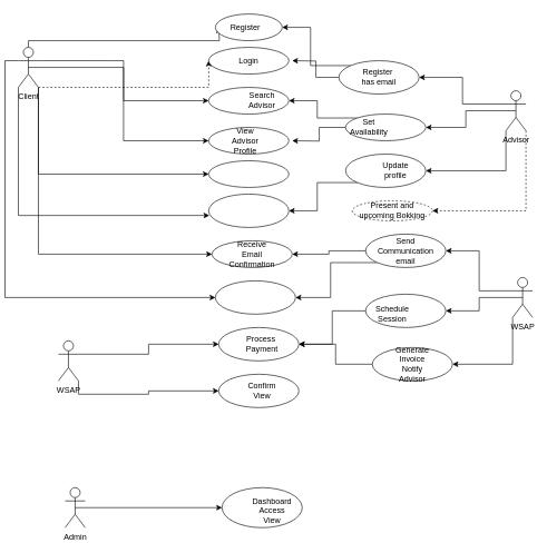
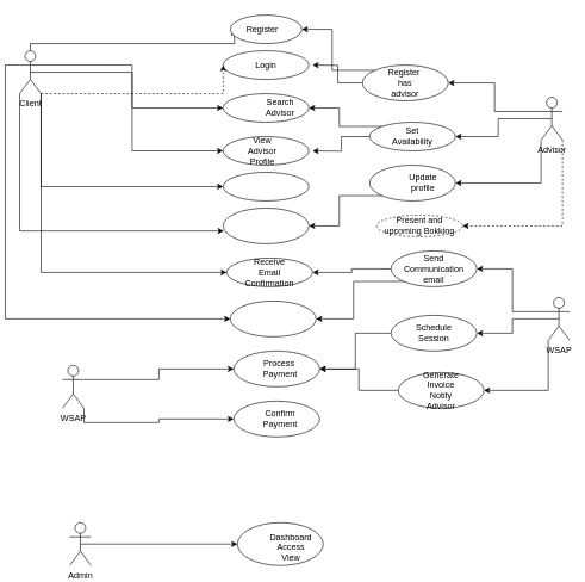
  <mxCell id="0" />
  <mxCell id="1" parent="0" />
  <mxCell id="2" style="edgeStyle=orthogonalEdgeStyle;rounded=0;orthogonalLoop=1;jettySize=auto;html=1;" parent="1" source="9" edge="1"><mxGeometry relative="1" as="geometry"><mxPoint x="320" y="40" as="targetPoint" /><Array as="points"><mxPoint x="35" y="60" /><mxPoint x="321" y="60" /></Array></mxGeometry></mxCell>
  <mxCell id="3" style="edgeStyle=orthogonalEdgeStyle;rounded=0;orthogonalLoop=1;jettySize=auto;html=1;exitX=1;exitY=1;exitDx=0;exitDy=0;exitPerimeter=0;entryX=0;entryY=0.5;entryDx=0;entryDy=0;dashed=1;" parent="1" source="9" target="12" edge="1"><mxGeometry relative="1" as="geometry"><Array as="points"><mxPoint x="305" y="130" /></Array></mxGeometry></mxCell>
  <mxCell id="4" style="edgeStyle=orthogonalEdgeStyle;rounded=0;orthogonalLoop=1;jettySize=auto;html=1;exitX=1;exitY=0.333;exitDx=0;exitDy=0;exitPerimeter=0;entryX=0;entryY=0.5;entryDx=0;entryDy=0;" parent="1" source="9" target="13" edge="1"><mxGeometry relative="1" as="geometry" /></mxCell>
  <mxCell id="5" style="edgeStyle=orthogonalEdgeStyle;rounded=0;orthogonalLoop=1;jettySize=auto;html=1;exitX=0.5;exitY=0.5;exitDx=0;exitDy=0;exitPerimeter=0;entryX=0;entryY=0.5;entryDx=0;entryDy=0;" parent="1" source="9" target="15" edge="1"><mxGeometry relative="1" as="geometry" /></mxCell>
  <mxCell id="6" style="edgeStyle=orthogonalEdgeStyle;rounded=0;orthogonalLoop=1;jettySize=auto;html=1;exitX=1;exitY=1;exitDx=0;exitDy=0;exitPerimeter=0;entryX=0;entryY=0.5;entryDx=0;entryDy=0;" parent="1" source="9" target="16" edge="1"><mxGeometry relative="1" as="geometry" /></mxCell>
  <mxCell id="7" style="edgeStyle=orthogonalEdgeStyle;rounded=0;orthogonalLoop=1;jettySize=auto;html=1;exitX=1;exitY=1;exitDx=0;exitDy=0;exitPerimeter=0;entryX=0;entryY=0.5;entryDx=0;entryDy=0;" parent="1" source="9" target="20" edge="1"><mxGeometry relative="1" as="geometry" /></mxCell>
  <mxCell id="8" style="edgeStyle=orthogonalEdgeStyle;rounded=0;orthogonalLoop=1;jettySize=auto;html=1;exitX=0;exitY=0.333;exitDx=0;exitDy=0;exitPerimeter=0;entryX=0;entryY=0.5;entryDx=0;entryDy=0;" parent="1" source="9" target="22" edge="1"><mxGeometry relative="1" as="geometry" /></mxCell>
  <mxCell id="9" value="Client" style="shape=umlActor;verticalLabelPosition=bottom;verticalAlign=top;html=1;outlineConnect=0;" parent="1" vertex="1"><mxGeometry x="20" y="70" width="30" height="60" as="geometry" /></mxCell>
  <mxCell id="10" value="" style="ellipse;whiteSpace=wrap;html=1;" parent="1" vertex="1"><mxGeometry x="315" y="20" width="100" height="40" as="geometry" /></mxCell>
  <mxCell id="11" value="Register" style="text;html=1;align=center;verticalAlign=middle;whiteSpace=wrap;rounded=0;" parent="1" vertex="1"><mxGeometry x="330" y="25" width="60" height="30" as="geometry" /></mxCell>
  <mxCell id="12" value="Login" style="ellipse;whiteSpace=wrap;html=1;" parent="1" vertex="1"><mxGeometry x="305" y="70" width="120" height="40" as="geometry" /></mxCell>
  <mxCell id="13" value="" style="ellipse;whiteSpace=wrap;html=1;" parent="1" vertex="1"><mxGeometry x="305" y="130" width="120" height="40" as="geometry" /></mxCell>
  <mxCell id="14" value="Search Advisor" style="text;html=1;align=center;verticalAlign=middle;whiteSpace=wrap;rounded=0;" parent="1" vertex="1"><mxGeometry x="355" y="135" width="60" height="30" as="geometry" /></mxCell>
  <mxCell id="15" value="" style="ellipse;whiteSpace=wrap;html=1;" parent="1" vertex="1"><mxGeometry x="305" y="190" width="120" height="40" as="geometry" /></mxCell>
  <mxCell id="16" value="" style="ellipse;whiteSpace=wrap;html=1;" parent="1" vertex="1"><mxGeometry x="305" y="240" width="120" height="40" as="geometry" /></mxCell>
  <mxCell id="17" value="" style="ellipse;whiteSpace=wrap;html=1;" parent="1" vertex="1"><mxGeometry x="305" y="290" width="120" height="50" as="geometry" /></mxCell>
  <mxCell id="18" value="View Advisor Profile" style="text;html=1;align=center;verticalAlign=middle;whiteSpace=wrap;rounded=0;" parent="1" vertex="1"><mxGeometry x="330" y="195" width="60" height="30" as="geometry" /></mxCell>
  <mxCell id="19" style="edgeStyle=orthogonalEdgeStyle;rounded=0;orthogonalLoop=1;jettySize=auto;html=1;exitX=0;exitY=1;exitDx=0;exitDy=0;exitPerimeter=0;entryX=0.008;entryY=0.64;entryDx=0;entryDy=0;entryPerimeter=0;" parent="1" source="9" target="17" edge="1"><mxGeometry relative="1" as="geometry" /></mxCell>
  <mxCell id="20" value="" style="ellipse;whiteSpace=wrap;html=1;" parent="1" vertex="1"><mxGeometry x="310" y="360" width="120" height="40" as="geometry" /></mxCell>
  <mxCell id="21" value="Receive Email Confirmation" style="text;html=1;align=center;verticalAlign=middle;whiteSpace=wrap;rounded=0;" parent="1" vertex="1"><mxGeometry x="340" y="365" width="60" height="30" as="geometry" /></mxCell>
  <mxCell id="22" value="" style="ellipse;whiteSpace=wrap;html=1;" parent="1" vertex="1"><mxGeometry x="315" y="420" width="120" height="50" as="geometry" /></mxCell>
  <mxCell id="23" style="edgeStyle=orthogonalEdgeStyle;rounded=0;orthogonalLoop=1;jettySize=auto;html=1;exitX=0;exitY=0.333;exitDx=0;exitDy=0;exitPerimeter=0;" parent="1" source="27" target="30" edge="1"><mxGeometry relative="1" as="geometry" /></mxCell>
  <mxCell id="24" style="edgeStyle=orthogonalEdgeStyle;rounded=0;orthogonalLoop=1;jettySize=auto;html=1;exitX=0.5;exitY=0.5;exitDx=0;exitDy=0;exitPerimeter=0;entryX=1;entryY=0.5;entryDx=0;entryDy=0;" parent="1" source="27" target="34" edge="1"><mxGeometry relative="1" as="geometry" /></mxCell>
  <mxCell id="25" style="edgeStyle=orthogonalEdgeStyle;rounded=0;orthogonalLoop=1;jettySize=auto;html=1;exitX=0;exitY=1;exitDx=0;exitDy=0;exitPerimeter=0;entryX=1;entryY=0.5;entryDx=0;entryDy=0;" parent="1" source="27" target="37" edge="1"><mxGeometry relative="1" as="geometry" /></mxCell>
  <mxCell id="26" style="edgeStyle=orthogonalEdgeStyle;rounded=0;orthogonalLoop=1;jettySize=auto;html=1;exitX=1;exitY=1;exitDx=0;exitDy=0;exitPerimeter=0;entryX=1;entryY=0.5;entryDx=0;entryDy=0;dashed=1;" parent="1" source="27" target="60" edge="1"><mxGeometry relative="1" as="geometry" /></mxCell>
  <mxCell id="27" value="Advisor" style="shape=umlActor;verticalLabelPosition=bottom;verticalAlign=top;html=1;outlineConnect=0;" parent="1" vertex="1"><mxGeometry x="750" y="135" width="30" height="60" as="geometry" /></mxCell>
  <mxCell id="28" style="edgeStyle=orthogonalEdgeStyle;rounded=0;orthogonalLoop=1;jettySize=auto;html=1;exitX=0;exitY=0.5;exitDx=0;exitDy=0;" parent="1" source="30" edge="1"><mxGeometry relative="1" as="geometry"><mxPoint x="430" y="90" as="targetPoint" /></mxGeometry></mxCell>
  <mxCell id="29" style="edgeStyle=orthogonalEdgeStyle;rounded=0;orthogonalLoop=1;jettySize=auto;html=1;exitX=0;exitY=0;exitDx=0;exitDy=0;entryX=1;entryY=0.5;entryDx=0;entryDy=0;" parent="1" source="30" target="10" edge="1"><mxGeometry relative="1" as="geometry" /></mxCell>
  <mxCell id="30" value="" style="ellipse;whiteSpace=wrap;html=1;" parent="1" vertex="1"><mxGeometry x="500" y="90" width="120" height="50" as="geometry" /></mxCell>
- <mxCell id="31" value="Register&amp;nbsp; has email" style="text;html=1;align=center;verticalAlign=middle;whiteSpace=wrap;rounded=0;" parent="1" vertex="1"><mxGeometry x="530" y="100" width="60" height="30" as="geometry" /></mxCell>
+ <mxCell id="31" value="Register&amp;nbsp; has advisor" style="text;html=1;align=center;verticalAlign=middle;whiteSpace=wrap;rounded=0;" parent="1" vertex="1"><mxGeometry x="530" y="100" width="60" height="30" as="geometry" /></mxCell>
  <mxCell id="32" style="edgeStyle=orthogonalEdgeStyle;rounded=0;orthogonalLoop=1;jettySize=auto;html=1;exitX=0;exitY=0.5;exitDx=0;exitDy=0;" parent="1" source="34" edge="1"><mxGeometry relative="1" as="geometry"><mxPoint x="430" y="210" as="targetPoint" /></mxGeometry></mxCell>
  <mxCell id="33" style="edgeStyle=orthogonalEdgeStyle;rounded=0;orthogonalLoop=1;jettySize=auto;html=1;exitX=0;exitY=0;exitDx=0;exitDy=0;entryX=1;entryY=0.5;entryDx=0;entryDy=0;" parent="1" source="34" target="13" edge="1"><mxGeometry relative="1" as="geometry" /></mxCell>
  <mxCell id="34" value="" style="ellipse;whiteSpace=wrap;html=1;" parent="1" vertex="1"><mxGeometry x="510" y="170" width="120" height="40" as="geometry" /></mxCell>
- <mxCell id="35" value="Set Availability" style="text;html=1;align=center;verticalAlign=middle;whiteSpace=wrap;rounded=0;" parent="1" vertex="1"><mxGeometry x="515" y="175" width="60" height="30" as="geometry" /></mxCell>
+ <mxCell id="35" value="Set Availability" style="text;html=1;align=center;verticalAlign=middle;whiteSpace=wrap;rounded=0;" parent="1" vertex="1"><mxGeometry x="540" y="175" width="60" height="30" as="geometry" /></mxCell>
  <mxCell id="36" style="edgeStyle=orthogonalEdgeStyle;rounded=0;orthogonalLoop=1;jettySize=auto;html=1;exitX=0;exitY=1;exitDx=0;exitDy=0;entryX=1;entryY=0.5;entryDx=0;entryDy=0;" parent="1" source="37" target="17" edge="1"><mxGeometry relative="1" as="geometry" /></mxCell>
  <mxCell id="37" value="" style="ellipse;whiteSpace=wrap;html=1;" parent="1" vertex="1"><mxGeometry x="510" y="230" width="120" height="50" as="geometry" /></mxCell>
  <mxCell id="38" value="Update profile" style="text;html=1;align=center;verticalAlign=middle;whiteSpace=wrap;rounded=0;" parent="1" vertex="1"><mxGeometry x="555" y="240" width="60" height="30" as="geometry" /></mxCell>
  <mxCell id="39" value="" style="ellipse;whiteSpace=wrap;html=1;" parent="1" vertex="1"><mxGeometry x="320" y="490" width="120" height="50" as="geometry" /></mxCell>
  <mxCell id="40" value="" style="ellipse;whiteSpace=wrap;html=1;" parent="1" vertex="1"><mxGeometry x="320" y="560" width="120" height="50" as="geometry" /></mxCell>
  <mxCell id="41" value="Process&amp;nbsp; Payment" style="text;html=1;align=center;verticalAlign=middle;whiteSpace=wrap;rounded=0;" parent="1" vertex="1"><mxGeometry x="355" y="500" width="60" height="30" as="geometry" /></mxCell>
- <mxCell id="42" value="Confirm View" style="text;html=1;align=center;verticalAlign=middle;whiteSpace=wrap;rounded=0;" parent="1" vertex="1"><mxGeometry x="355" y="570" width="60" height="30" as="geometry" /></mxCell>
+ <mxCell id="42" value="Confirm Payment" style="text;html=1;align=center;verticalAlign=middle;whiteSpace=wrap;rounded=0;" parent="1" vertex="1"><mxGeometry x="355" y="570" width="60" height="30" as="geometry" /></mxCell>
  <mxCell id="43" style="edgeStyle=orthogonalEdgeStyle;rounded=0;orthogonalLoop=1;jettySize=auto;html=1;exitX=0;exitY=0.333;exitDx=0;exitDy=0;exitPerimeter=0;entryX=1;entryY=0.5;entryDx=0;entryDy=0;" parent="1" source="46" target="49" edge="1"><mxGeometry relative="1" as="geometry" /></mxCell>
  <mxCell id="44" style="edgeStyle=orthogonalEdgeStyle;rounded=0;orthogonalLoop=1;jettySize=auto;html=1;exitX=0;exitY=1;exitDx=0;exitDy=0;exitPerimeter=0;entryX=1;entryY=0.5;entryDx=0;entryDy=0;" parent="1" source="46" target="53" edge="1"><mxGeometry relative="1" as="geometry" /></mxCell>
  <mxCell id="45" style="edgeStyle=orthogonalEdgeStyle;rounded=0;orthogonalLoop=1;jettySize=auto;html=1;exitX=0.5;exitY=0.5;exitDx=0;exitDy=0;exitPerimeter=0;entryX=1;entryY=0.5;entryDx=0;entryDy=0;" parent="1" source="46" target="51" edge="1"><mxGeometry relative="1" as="geometry" /></mxCell>
  <mxCell id="46" value="WSAP" style="shape=umlActor;verticalLabelPosition=bottom;verticalAlign=top;html=1;outlineConnect=0;" parent="1" vertex="1"><mxGeometry x="760" y="415" width="30" height="60" as="geometry" /></mxCell>
  <mxCell id="47" style="edgeStyle=orthogonalEdgeStyle;rounded=0;orthogonalLoop=1;jettySize=auto;html=1;exitX=0;exitY=0.5;exitDx=0;exitDy=0;entryX=1;entryY=0.5;entryDx=0;entryDy=0;" parent="1" source="49" target="20" edge="1"><mxGeometry relative="1" as="geometry" /></mxCell>
  <mxCell id="48" style="edgeStyle=orthogonalEdgeStyle;rounded=0;orthogonalLoop=1;jettySize=auto;html=1;exitX=0;exitY=1;exitDx=0;exitDy=0;entryX=1;entryY=0.5;entryDx=0;entryDy=0;" parent="1" source="49" target="22" edge="1"><mxGeometry relative="1" as="geometry" /></mxCell>
  <mxCell id="49" value="" style="ellipse;whiteSpace=wrap;html=1;" parent="1" vertex="1"><mxGeometry x="540" y="350" width="120" height="50" as="geometry" /></mxCell>
  <mxCell id="50" style="edgeStyle=orthogonalEdgeStyle;rounded=0;orthogonalLoop=1;jettySize=auto;html=1;exitX=0;exitY=0.5;exitDx=0;exitDy=0;entryX=1;entryY=0.5;entryDx=0;entryDy=0;" parent="1" source="51" target="39" edge="1"><mxGeometry relative="1" as="geometry" /></mxCell>
  <mxCell id="51" value="" style="ellipse;whiteSpace=wrap;html=1;" parent="1" vertex="1"><mxGeometry x="540" y="440" width="120" height="50" as="geometry" /></mxCell>
  <mxCell id="52" style="edgeStyle=orthogonalEdgeStyle;rounded=0;orthogonalLoop=1;jettySize=auto;html=1;exitX=0;exitY=0.5;exitDx=0;exitDy=0;" parent="1" source="53" target="39" edge="1"><mxGeometry relative="1" as="geometry" /></mxCell>
  <mxCell id="53" value="" style="ellipse;whiteSpace=wrap;html=1;" parent="1" vertex="1"><mxGeometry x="550" y="520" width="120" height="50" as="geometry" /></mxCell>
  <mxCell id="54" value="Send Communication email" style="text;html=1;align=center;verticalAlign=middle;whiteSpace=wrap;rounded=0;" parent="1" vertex="1"><mxGeometry x="570" y="360" width="60" height="30" as="geometry" /></mxCell>
- <mxCell id="55" value="Schedule Session" style="text;html=1;align=center;verticalAlign=middle;whiteSpace=wrap;rounded=0;" parent="1" vertex="1"><mxGeometry x="550" y="455" width="60" height="30" as="geometry" /></mxCell>
+ <mxCell id="55" value="Schedule Session" style="text;html=1;align=center;verticalAlign=middle;whiteSpace=wrap;rounded=0;" parent="1" vertex="1"><mxGeometry x="570" y="450" width="60" height="30" as="geometry" /></mxCell>
  <mxCell id="56" value="Generate Invoice Notify Advisor" style="text;html=1;align=center;verticalAlign=middle;whiteSpace=wrap;rounded=0;" parent="1" vertex="1"><mxGeometry x="580" y="530" width="60" height="30" as="geometry" /></mxCell>
  <mxCell id="57" style="edgeStyle=orthogonalEdgeStyle;rounded=0;orthogonalLoop=1;jettySize=auto;html=1;exitX=1;exitY=0.333;exitDx=0;exitDy=0;exitPerimeter=0;entryX=0;entryY=0.5;entryDx=0;entryDy=0;" parent="1" source="59" target="39" edge="1"><mxGeometry relative="1" as="geometry" /></mxCell>
  <mxCell id="58" style="edgeStyle=orthogonalEdgeStyle;rounded=0;orthogonalLoop=1;jettySize=auto;html=1;exitX=1;exitY=1;exitDx=0;exitDy=0;exitPerimeter=0;entryX=0;entryY=0.5;entryDx=0;entryDy=0;" parent="1" source="59" target="40" edge="1"><mxGeometry relative="1" as="geometry" /></mxCell>
  <mxCell id="59" value="WSAP" style="shape=umlActor;verticalLabelPosition=bottom;verticalAlign=top;html=1;outlineConnect=0;" parent="1" vertex="1"><mxGeometry x="80" y="510" width="30" height="60" as="geometry" /></mxCell>
  <mxCell id="60" value="Present and upcoming Bokking" style="ellipse;whiteSpace=wrap;html=1;dashed=1;" parent="1" vertex="1"><mxGeometry x="520" y="300" width="120" height="30" as="geometry" /></mxCell>
  <mxCell id="61" style="edgeStyle=orthogonalEdgeStyle;rounded=0;orthogonalLoop=1;jettySize=auto;html=1;exitX=0.5;exitY=0.5;exitDx=0;exitDy=0;exitPerimeter=0;entryX=0;entryY=0.5;entryDx=0;entryDy=0;" edge="1" parent="1" source="62" target="63"><mxGeometry relative="1" as="geometry" /></mxCell>
  <mxCell id="62" value="Admin" style="shape=umlActor;verticalLabelPosition=bottom;verticalAlign=top;html=1;outlineConnect=0;" vertex="1" parent="1"><mxGeometry x="90" y="730" width="30" height="60" as="geometry" /></mxCell>
  <mxCell id="63" value="" style="ellipse;whiteSpace=wrap;html=1;" vertex="1" parent="1"><mxGeometry x="325" y="730" width="120" height="60" as="geometry" /></mxCell>
  <mxCell id="64" value="Dashboard Access View" style="text;html=1;align=center;verticalAlign=middle;whiteSpace=wrap;rounded=0;" vertex="1" parent="1"><mxGeometry x="370" y="750" width="60" height="30" as="geometry" /></mxCell>
